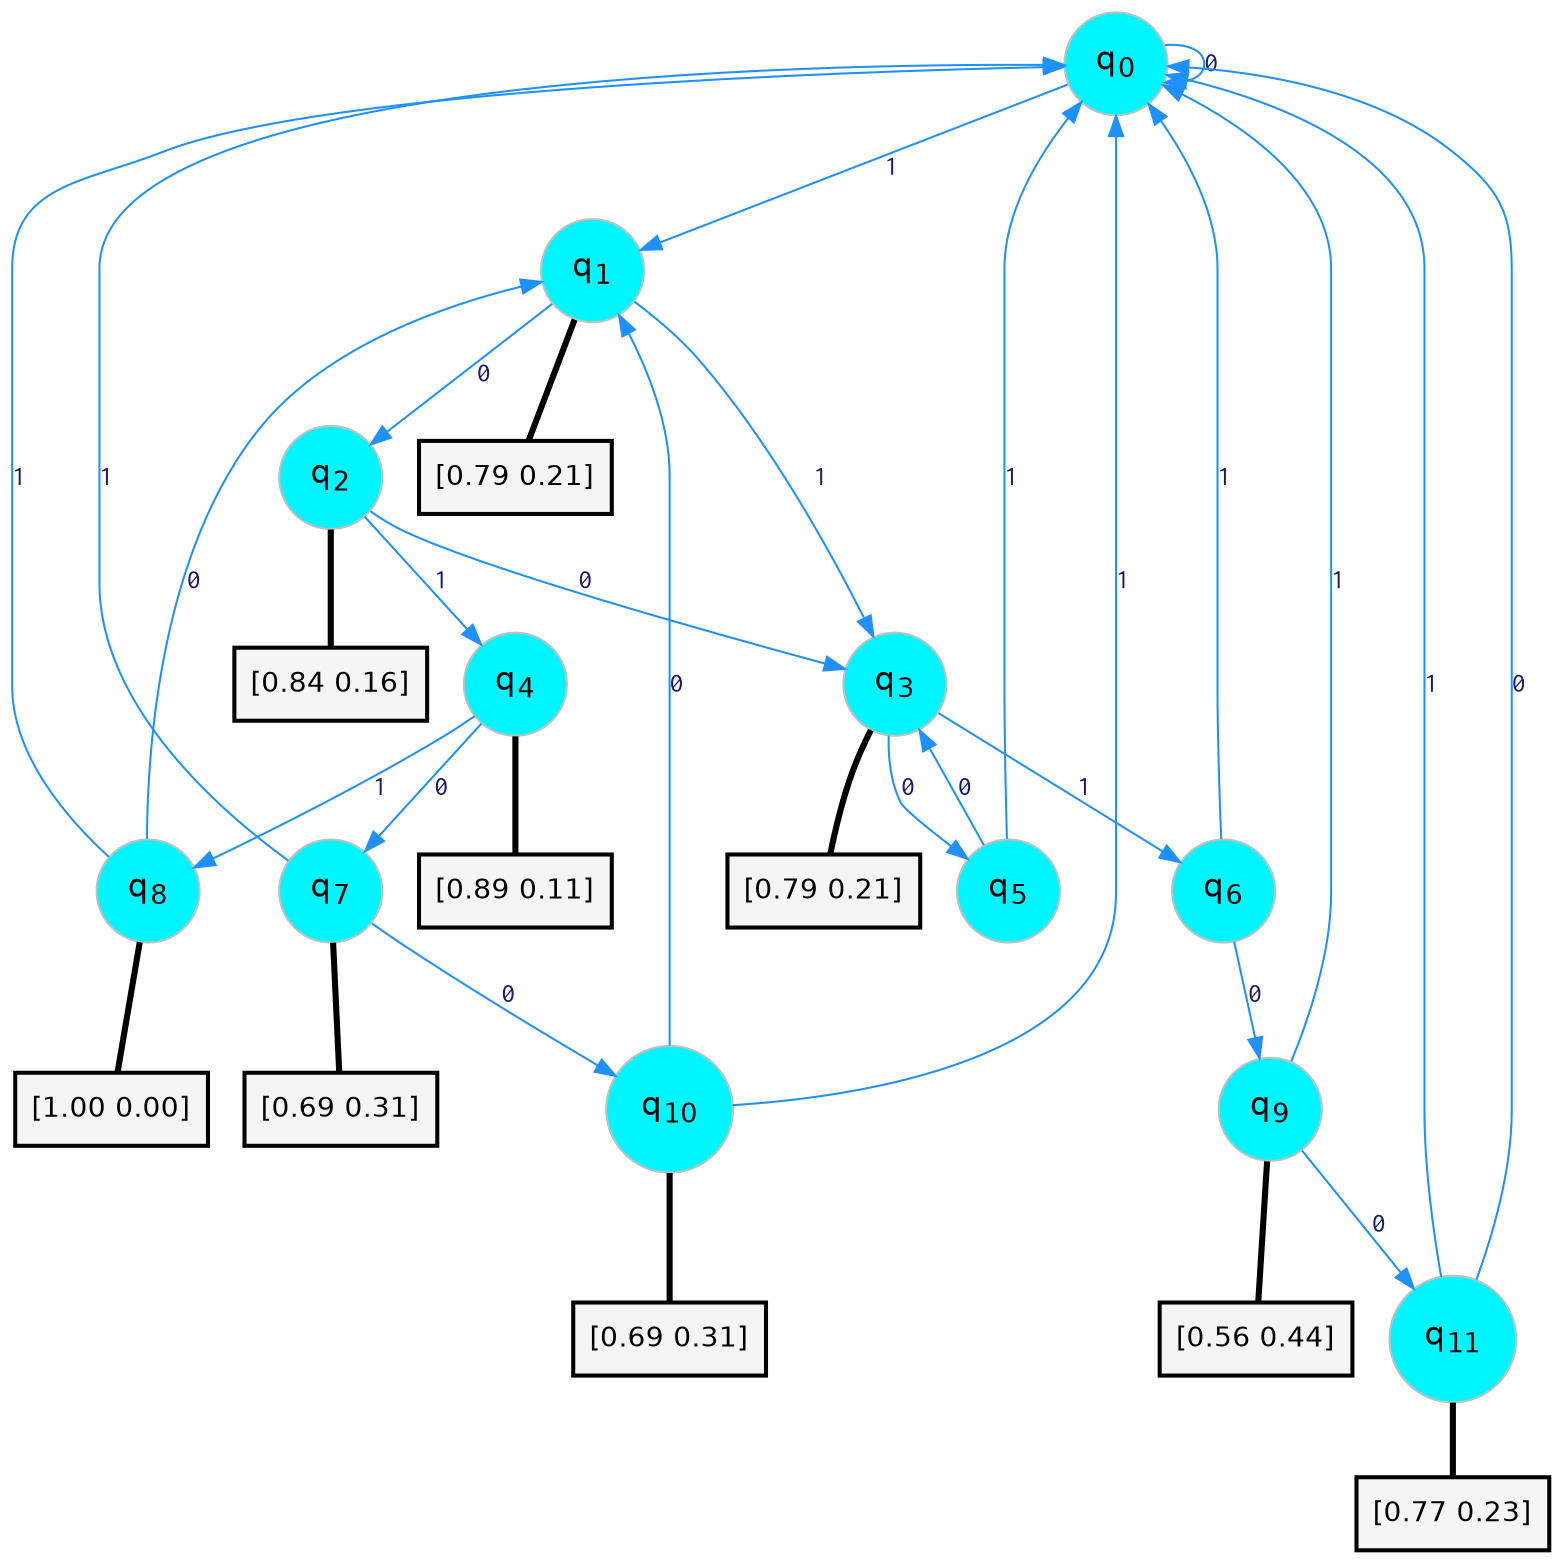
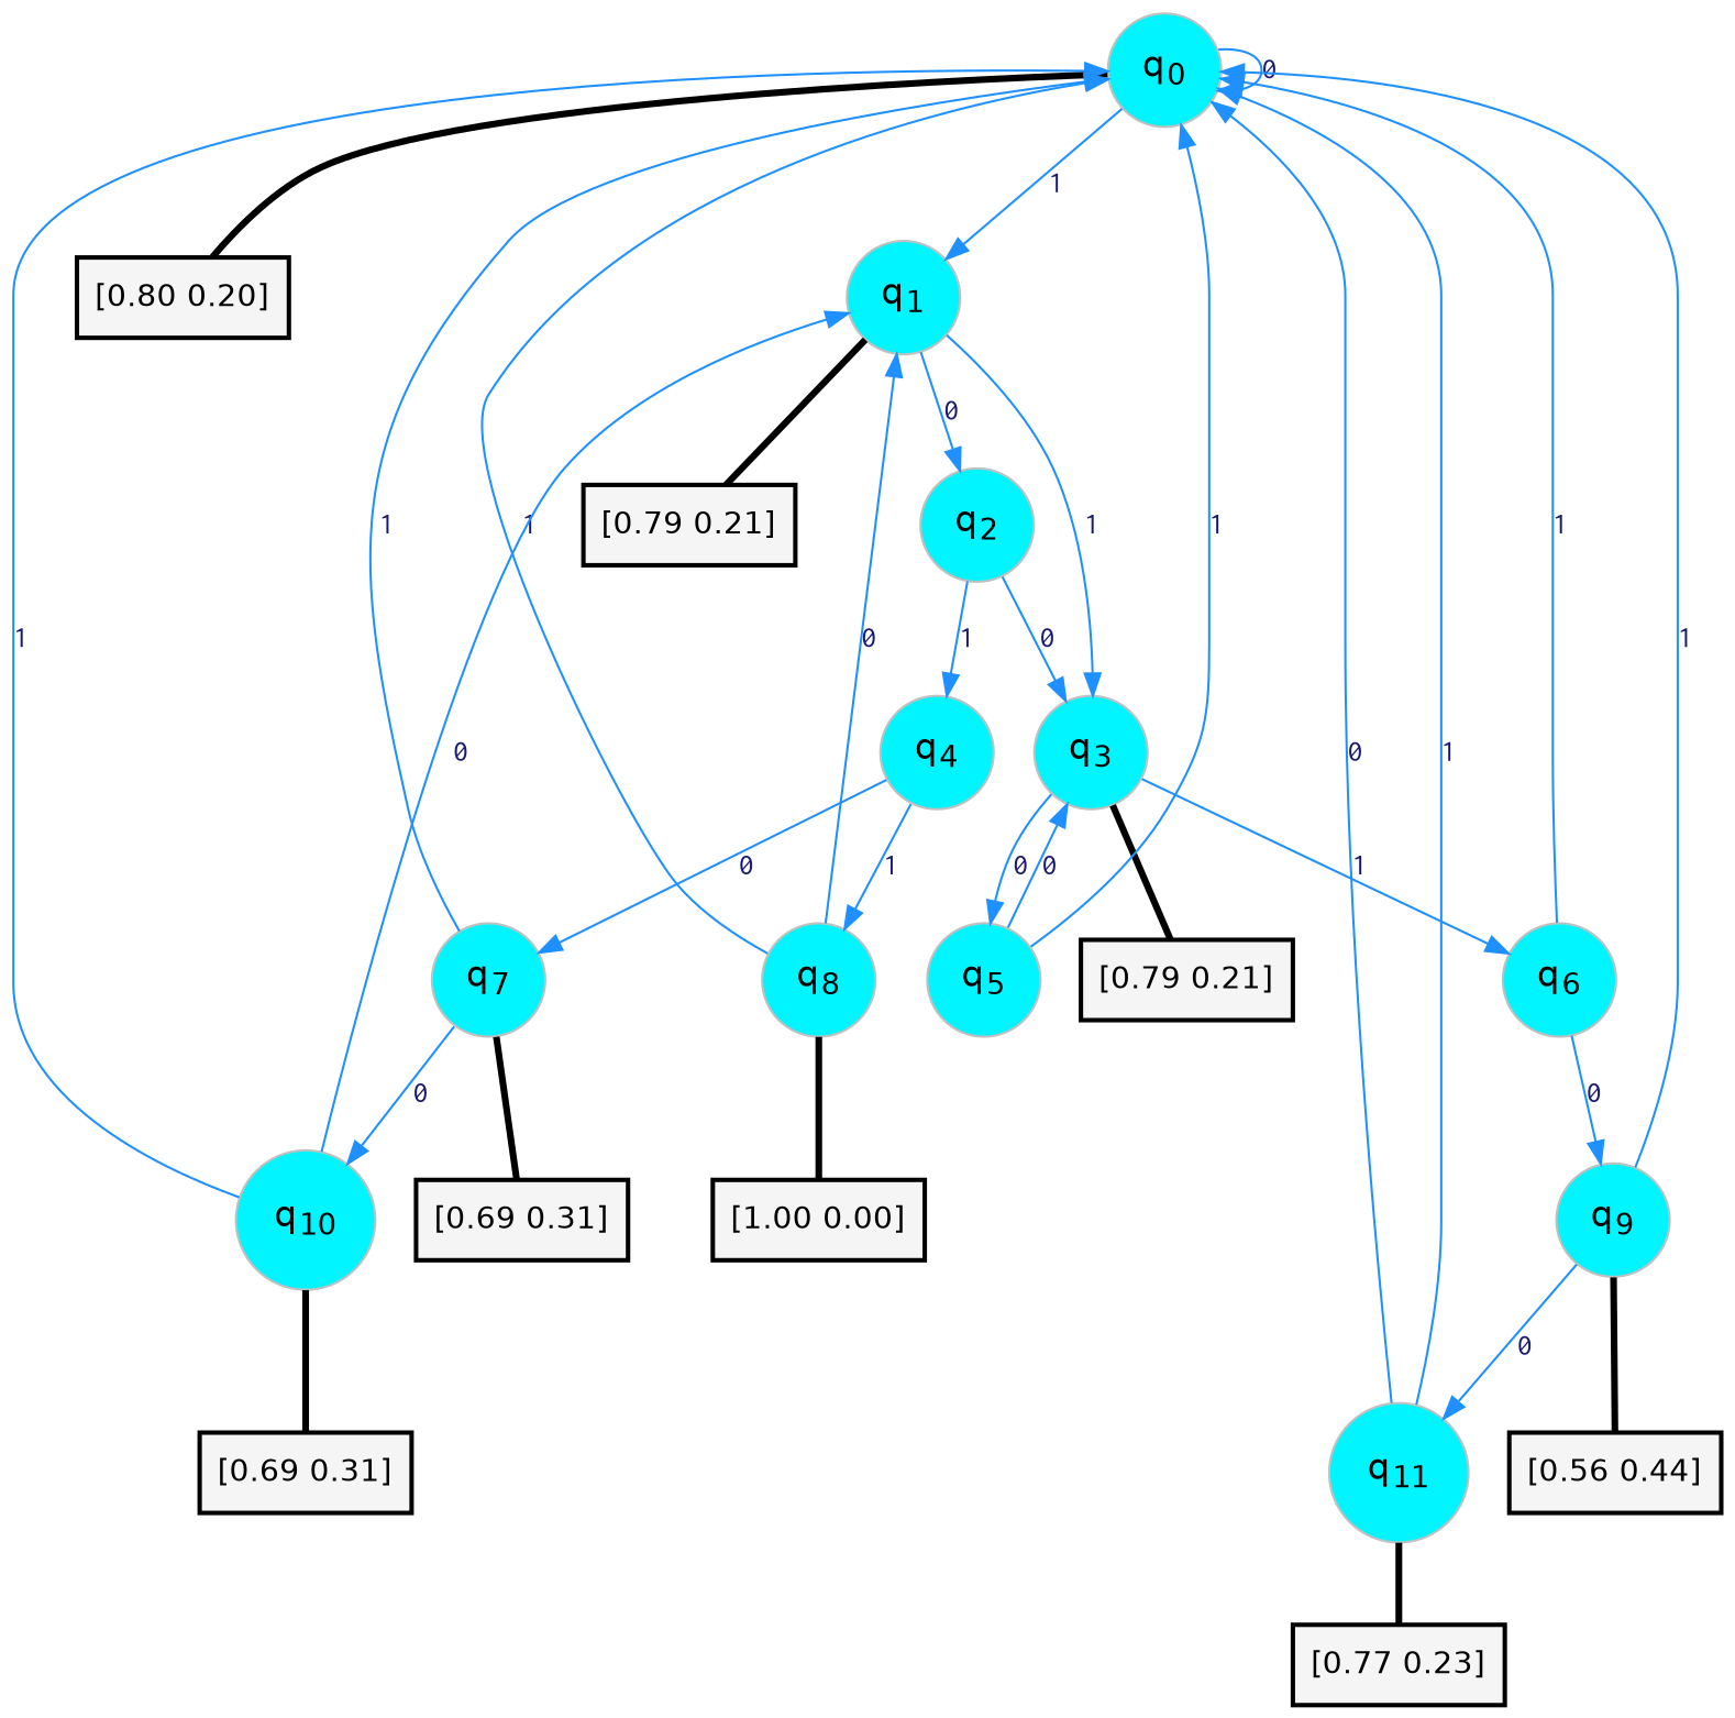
  digraph {
    rankdir=TD
    node [color=gray fillcolor=turquoise1 fontcolor=black fontname=Helvetica fontsize=16 fontweight=bold shape=circle style=filled]
    edge [arrowsize=1 color=dodgerblue1 fontcolor=midnightblue fontname=courier fontweight=bold penwidth=1 style=solid weight=20]
    n1 [label=<q<SUB>0</SUB>>]
    n2 [label=<q<SUB>1</SUB>>]
+   n3 [color=black fillcolor=whitesmoke fontsize=14 label="[0.80 0.20]" penwidth=2 shape=box]
    n4 [label=<q<SUB>2</SUB>>]
    n5 [label=<q<SUB>3</SUB>>]
    n6 [color=black fillcolor=whitesmoke fontsize=14 label="[0.79 0.21]" penwidth=2 shape=box]
    n7 [label=<q<SUB>4</SUB>>]
-   n8 [color=black fillcolor=whitesmoke fontsize=14 label="[0.84 0.16]" penwidth=2 shape=box]
    n9 [label=<q<SUB>5</SUB>>]
    n10 [label=<q<SUB>6</SUB>>]
    n11 [color=black fillcolor=whitesmoke fontsize=14 label="[0.79 0.21]" penwidth=2 shape=box]
    n12 [label=<q<SUB>7</SUB>>]
    n13 [label=<q<SUB>8</SUB>>]
-   n14 [color=black fillcolor=whitesmoke fontsize=14 label="[0.89 0.11]" penwidth=2 shape=box]
    n15 [label=<q<SUB>9</SUB>>]
    n16 [label=<q<SUB>10</SUB>>]
    n17 [color=black fillcolor=whitesmoke fontsize=14 label="[0.69 0.31]" penwidth=2 shape=box]
    n18 [color=black fillcolor=whitesmoke fontsize=14 label="[1.00 0.00]" penwidth=2 shape=box]
    n19 [label=<q<SUB>11</SUB>>]
    n20 [color=black fillcolor=whitesmoke fontsize=14 label="[0.56 0.44]" penwidth=2 shape=box]
    n21 [color=black fillcolor=whitesmoke fontsize=14 label="[0.69 0.31]" penwidth=2 shape=box]
    n22 [color=black fillcolor=whitesmoke fontsize=14 label="[0.77 0.23]" penwidth=2 shape=box]
    n1 -> n1 [label=0]
    n1 -> n2 [label=1]
+   n1 -> n3 [arrowhead=none color=black penwidth=3]
    n2 -> n4 [label=0]
    n2 -> n5 [label=1]
    n2 -> n6 [arrowhead=none color=black penwidth=3]
    n4 -> n5 [label=0]
    n4 -> n7 [label=1]
-   n4 -> n8 [arrowhead=none color=black penwidth=3]
    n5 -> n9 [label=0]
    n5 -> n10 [label=1]
    n5 -> n11 [arrowhead=none color=black penwidth=3]
    n7 -> n12 [label=0]
    n7 -> n13 [label=1]
-   n7 -> n14 [arrowhead=none color=black penwidth=3]
    n9 -> n1 [label=1]
    n9 -> n5 [label=0]
    n10 -> n1 [label=1]
    n10 -> n15 [label=0]
    n12 -> n1 [label=1]
    n12 -> n16 [label=0]
    n12 -> n17 [arrowhead=none color=black penwidth=3]
    n13 -> n1 [label=1]
    n13 -> n2 [label=0]
    n13 -> n18 [arrowhead=none color=black penwidth=3]
    n15 -> n1 [label=1]
    n15 -> n19 [label=0]
    n15 -> n20 [arrowhead=none color=black penwidth=3]
    n16 -> n1 [label=1]
    n16 -> n2 [label=0]
    n16 -> n21 [arrowhead=none color=black penwidth=3]
    n19 -> n1 [label=0]
    n19 -> n1 [label=1]
    n19 -> n22 [arrowhead=none color=black penwidth=3]
  }
